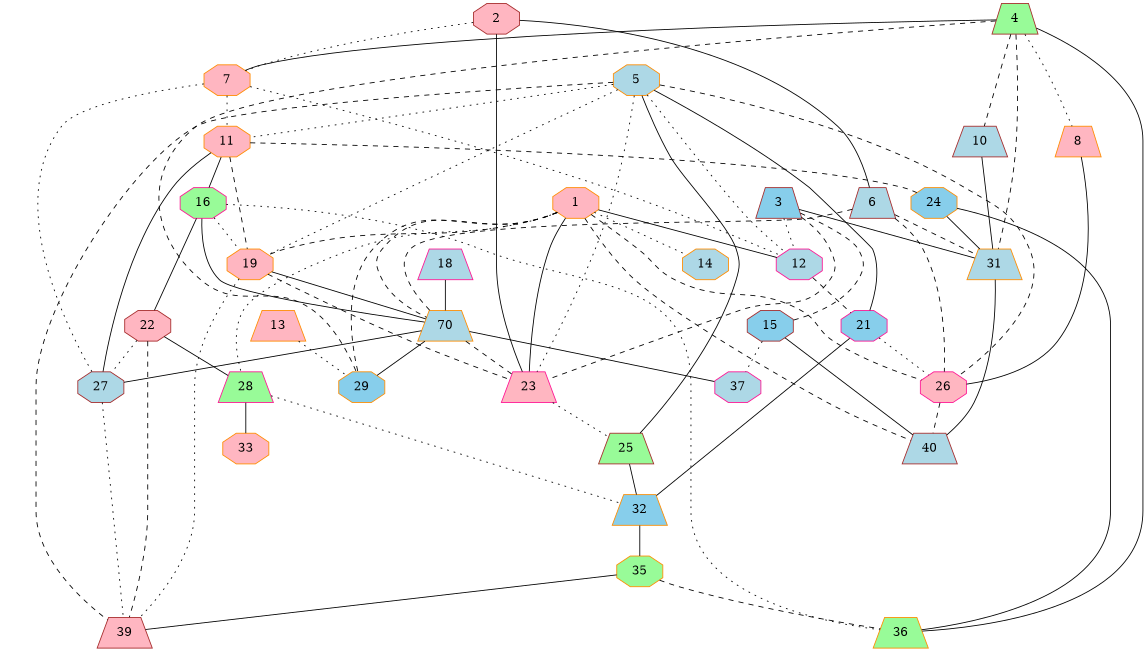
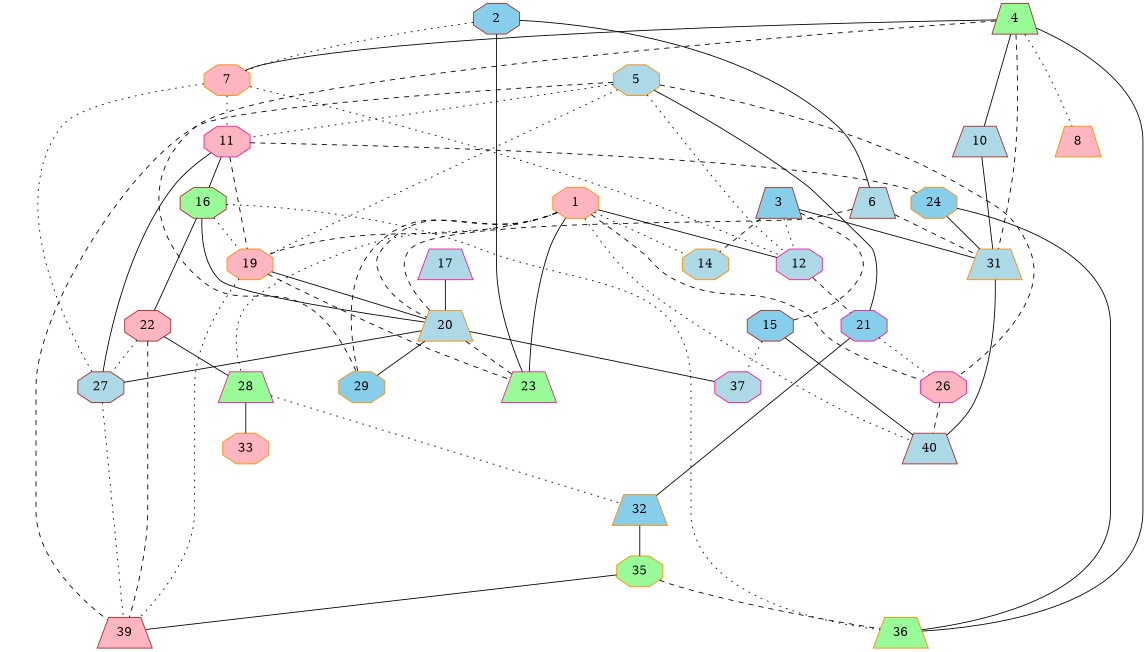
  graph {
    node [color=darkorange fillcolor=lightpink shape=octagon style=filled]
    edge [style=solid weight=1.0]
    1
    12 [color=deeppink fillcolor=lightblue]
    14 [fillcolor=lightblue]
    19
-   20 [fillcolor=lightblue shape=trapezium label=70]
-   23 [color=deeppink shape=trapezium]
+   20 [fillcolor=lightblue shape=trapezium]
+   23 [color=deeppink fillcolor=palegreen shape=trapezium]
    26 [color=deeppink]
    28 [color=deeppink fillcolor=palegreen shape=trapezium]
    29 [fillcolor=skyblue]
    40 [color=brown fillcolor=lightblue shape=trapezium]
    21 [color=deeppink fillcolor=skyblue]
    39 [color=brown shape=trapezium]
    27 [color=brown fillcolor=lightblue]
    37 [color=deeppink fillcolor=lightblue]
-   25 [color=brown fillcolor=palegreen shape=trapezium]
    32 [fillcolor=skyblue shape=trapezium]
    33
-   2 [color=brown]
+   2 [color=brown fillcolor=skyblue]
    6 [color=brown fillcolor=lightblue shape=trapezium]
    7
    31 [fillcolor=lightblue shape=trapezium]
-   11
+   11 [color=deeppink]
    3 [color=brown fillcolor=skyblue shape=trapezium]
    15 [color=brown fillcolor=skyblue]
    4 [color=brown fillcolor=palegreen shape=trapezium]
    8 [shape=trapezium]
    10 [color=brown fillcolor=lightblue shape=trapezium]
    36 [fillcolor=palegreen shape=trapezium]
    5 [fillcolor=lightblue]
-   16 [color=deeppink fillcolor=palegreen]
+   16 [color=brown fillcolor=palegreen]
    24 [fillcolor=skyblue]
    22 [color=brown]
-   13 [shape=trapezium]
-   18 [color=deeppink fillcolor=lightblue shape=trapezium]
+   18 [color=deeppink fillcolor=lightblue shape=trapezium label=17]
    35 [fillcolor=palegreen]
    1 -- 12
    1 -- 14 [style=dotted]
    1 -- 19 [style=dashed]
    1 -- 20 [style=dashed]
    1 -- 23
    1 -- 26 [style=dashed]
    1 -- 28 [style=dotted]
    1 -- 29 [style=dashed]
-   1 -- 40 [style=dashed]
+   1 -- 40 [style=dotted]
    12 -- 21 [style=dashed]
    19 -- 20
    19 -- 23 [style=dashed]
    19 -- 39 [style=dotted]
    20 -- 23 [style=dashed]
    20 -- 29
    20 -- 27
    20 -- 37
-   23 -- 25 [style=dotted]
    26 -- 40 [style=dashed]
    28 -- 32 [style=dotted]
    28 -- 33
    21 -- 26 [style=dotted]
    21 -- 32 [weight=3.0]
    27 -- 39 [style=dotted]
-   25 -- 32
    32 -- 35
    2 -- 23
    2 -- 6
    2 -- 7 [style=dotted]
    6 -- 20 [style=dashed]
-   6 -- 26 [style=dashed]
    6 -- 31 [style=dashed]
    7 -- 12 [style=dotted]
    7 -- 27 [style=dotted]
    7 -- 11 [style=dotted weight=2.0]
    31 -- 40
    11 -- 19 [style=dashed]
    11 -- 27
    11 -- 16
    11 -- 24 [style=dashed]
    3 -- 12 [style=dotted]
-   3 -- 23 [style=dashed]
+   3 -- 14 [style=dashed]
    3 -- 31
    3 -- 15 [style=dashed]
    15 -- 40
    15 -- 37 [style=dotted]
    4 -- 29 [style=dashed]
    4 -- 7
    4 -- 31 [style=dashed]
    4 -- 8 [style=dotted]
-   4 -- 10 [style=dashed]
+   4 -- 10
    4 -- 36
-   8 -- 26
    10 -- 31
    5 -- 12 [style=dotted]
    5 -- 19 [style=dotted]
-   5 -- 23 [style=dotted]
    5 -- 26 [style=dashed weight=2.0]
    5 -- 21
    5 -- 39 [style=dashed weight=2.0]
-   5 -- 25
    5 -- 11 [style=dotted]
    16 -- 19 [style=dotted]
    16 -- 20
    16 -- 36 [style=dotted]
    16 -- 22
    24 -- 31
    24 -- 36
    22 -- 28
    22 -- 39 [style=dashed]
    22 -- 27 [style=dotted]
-   13 -- 29 [style=dotted]
    18 -- 20
    35 -- 39
    35 -- 36 [style=dashed]
  }
